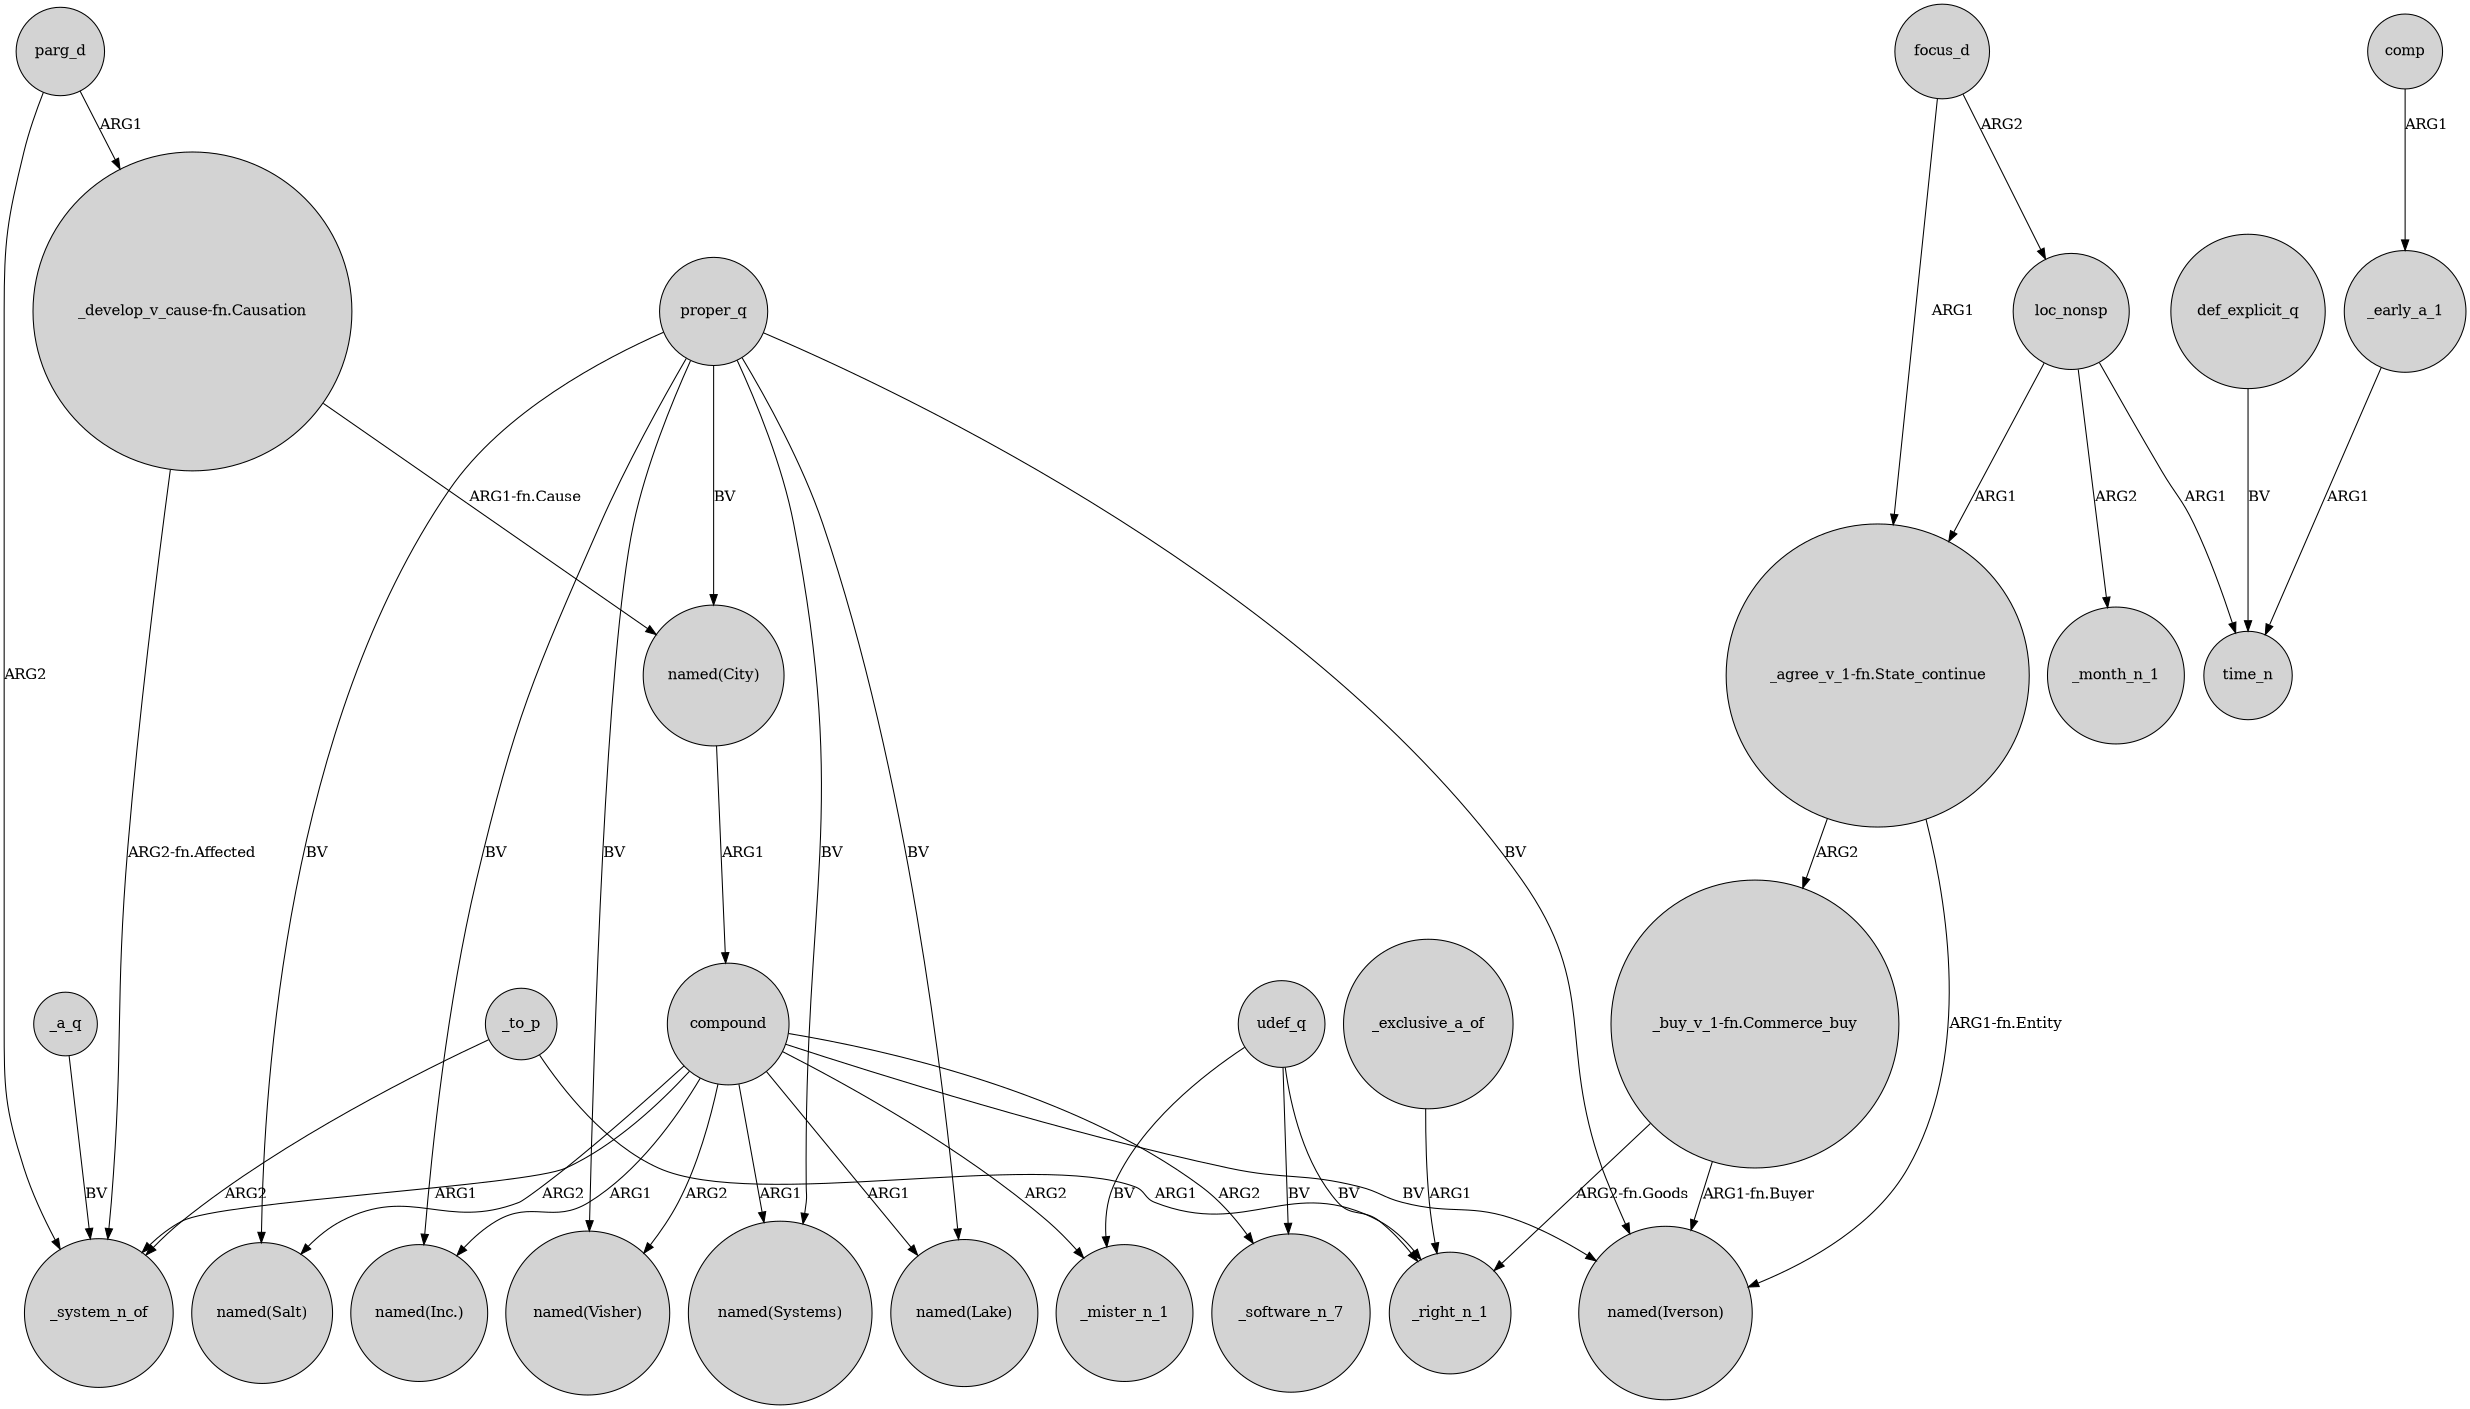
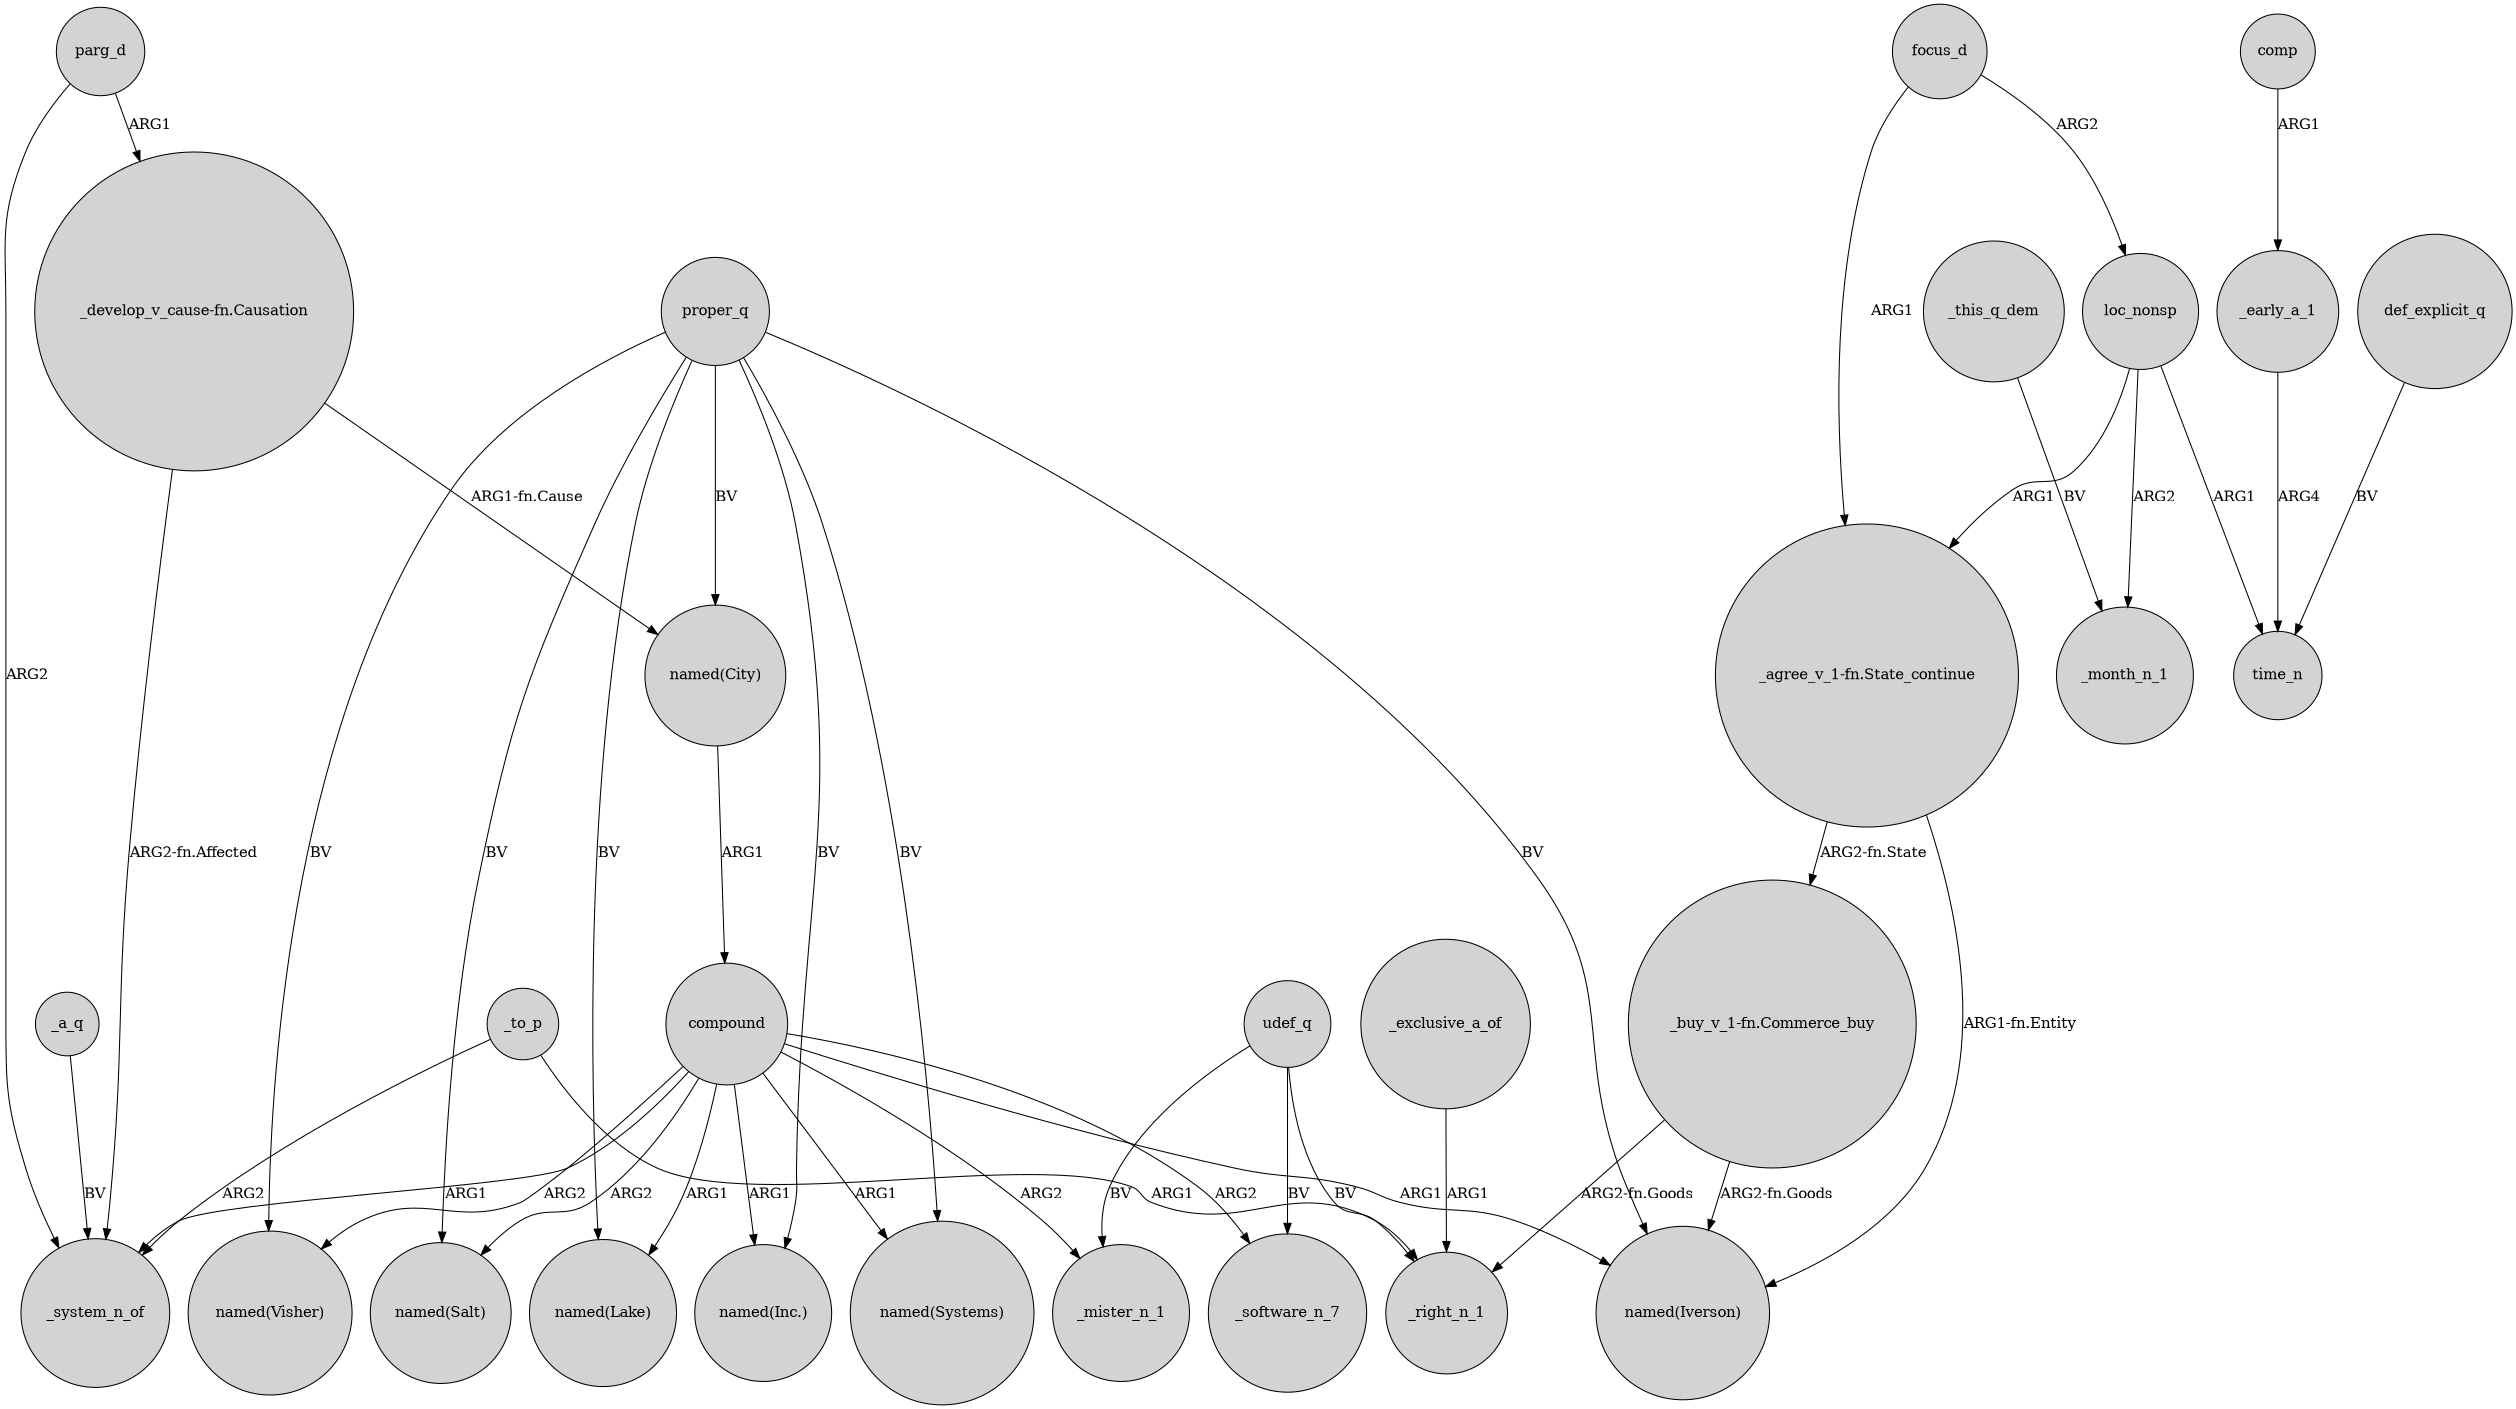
  digraph {
    node [shape=circle style=filled]
    _early_a_1
    time_n
    compound
    _system_n_of
    _mister_n_1
    "named(Lake)"
    "named(Iverson)"
    "named(Visher)"
    "named(Salt)"
    "named(Inc.)"
    "named(Systems)"
    n12 [label=_software_n_7]
    "named(City)"
    focus_d
    "_agree_v_1-fn.State_continue"
    loc_nonsp
    "_buy_v_1-fn.Commerce_buy"
    _month_n_1
    _right_n_1
    proper_q
    comp
    parg_d
    "_develop_v_cause-fn.Causation"
    udef_q
    _exclusive_a_of
    _to_p
+   _this_q_dem
    def_explicit_q
    _a_q
-   _early_a_1 -> time_n [label=ARG1]
+   _early_a_1 -> time_n [label=ARG4]
    compound -> _system_n_of [label=ARG1]
    compound -> _mister_n_1 [label=ARG2]
    compound -> "named(Lake)" [label=ARG1]
-   compound -> "named(Iverson)" [label=BV]
+   compound -> "named(Iverson)" [label=ARG1]
    compound -> "named(Visher)" [label=ARG2]
    compound -> "named(Salt)" [label=ARG2]
    compound -> "named(Inc.)" [label=ARG1]
    compound -> "named(Systems)" [label=ARG1]
    compound -> n12 [label=ARG2]
    "named(City)" -> compound [label=ARG1]
    focus_d -> "_agree_v_1-fn.State_continue" [label=ARG1]
    focus_d -> loc_nonsp [label=ARG2]
    "_agree_v_1-fn.State_continue" -> "named(Iverson)" [label="ARG1-fn.Entity"]
-   "_agree_v_1-fn.State_continue" -> "_buy_v_1-fn.Commerce_buy" [label=ARG2]
+   "_agree_v_1-fn.State_continue" -> "_buy_v_1-fn.Commerce_buy" [label="ARG2-fn.State"]
    loc_nonsp -> time_n [label=ARG1]
    loc_nonsp -> "_agree_v_1-fn.State_continue" [label=ARG1]
    loc_nonsp -> _month_n_1 [label=ARG2]
-   "_buy_v_1-fn.Commerce_buy" -> "named(Iverson)" [label="ARG1-fn.Buyer"]
+   "_buy_v_1-fn.Commerce_buy" -> "named(Iverson)" [label="ARG2-fn.Goods"]
    "_buy_v_1-fn.Commerce_buy" -> _right_n_1 [label="ARG2-fn.Goods"]
    proper_q -> "named(Lake)" [label=BV]
    proper_q -> "named(Iverson)" [label=BV]
    proper_q -> "named(Visher)" [label=BV]
    proper_q -> "named(Salt)" [label=BV]
    proper_q -> "named(Inc.)" [label=BV]
    proper_q -> "named(Systems)" [label=BV]
    proper_q -> "named(City)" [label=BV]
    comp -> _early_a_1 [label=ARG1]
    parg_d -> _system_n_of [label=ARG2]
    parg_d -> "_develop_v_cause-fn.Causation" [label=ARG1]
    "_develop_v_cause-fn.Causation" -> _system_n_of [label="ARG2-fn.Affected"]
    "_develop_v_cause-fn.Causation" -> "named(City)" [label="ARG1-fn.Cause"]
    udef_q -> _mister_n_1 [label=BV]
    udef_q -> n12 [label=BV]
    udef_q -> _right_n_1 [label=BV]
    _exclusive_a_of -> _right_n_1 [label=ARG1]
    _to_p -> _system_n_of [label=ARG2]
    _to_p -> _right_n_1 [label=ARG1]
+   _this_q_dem -> _month_n_1 [label=BV]
    def_explicit_q -> time_n [label=BV]
    _a_q -> _system_n_of [label=BV]
  }
